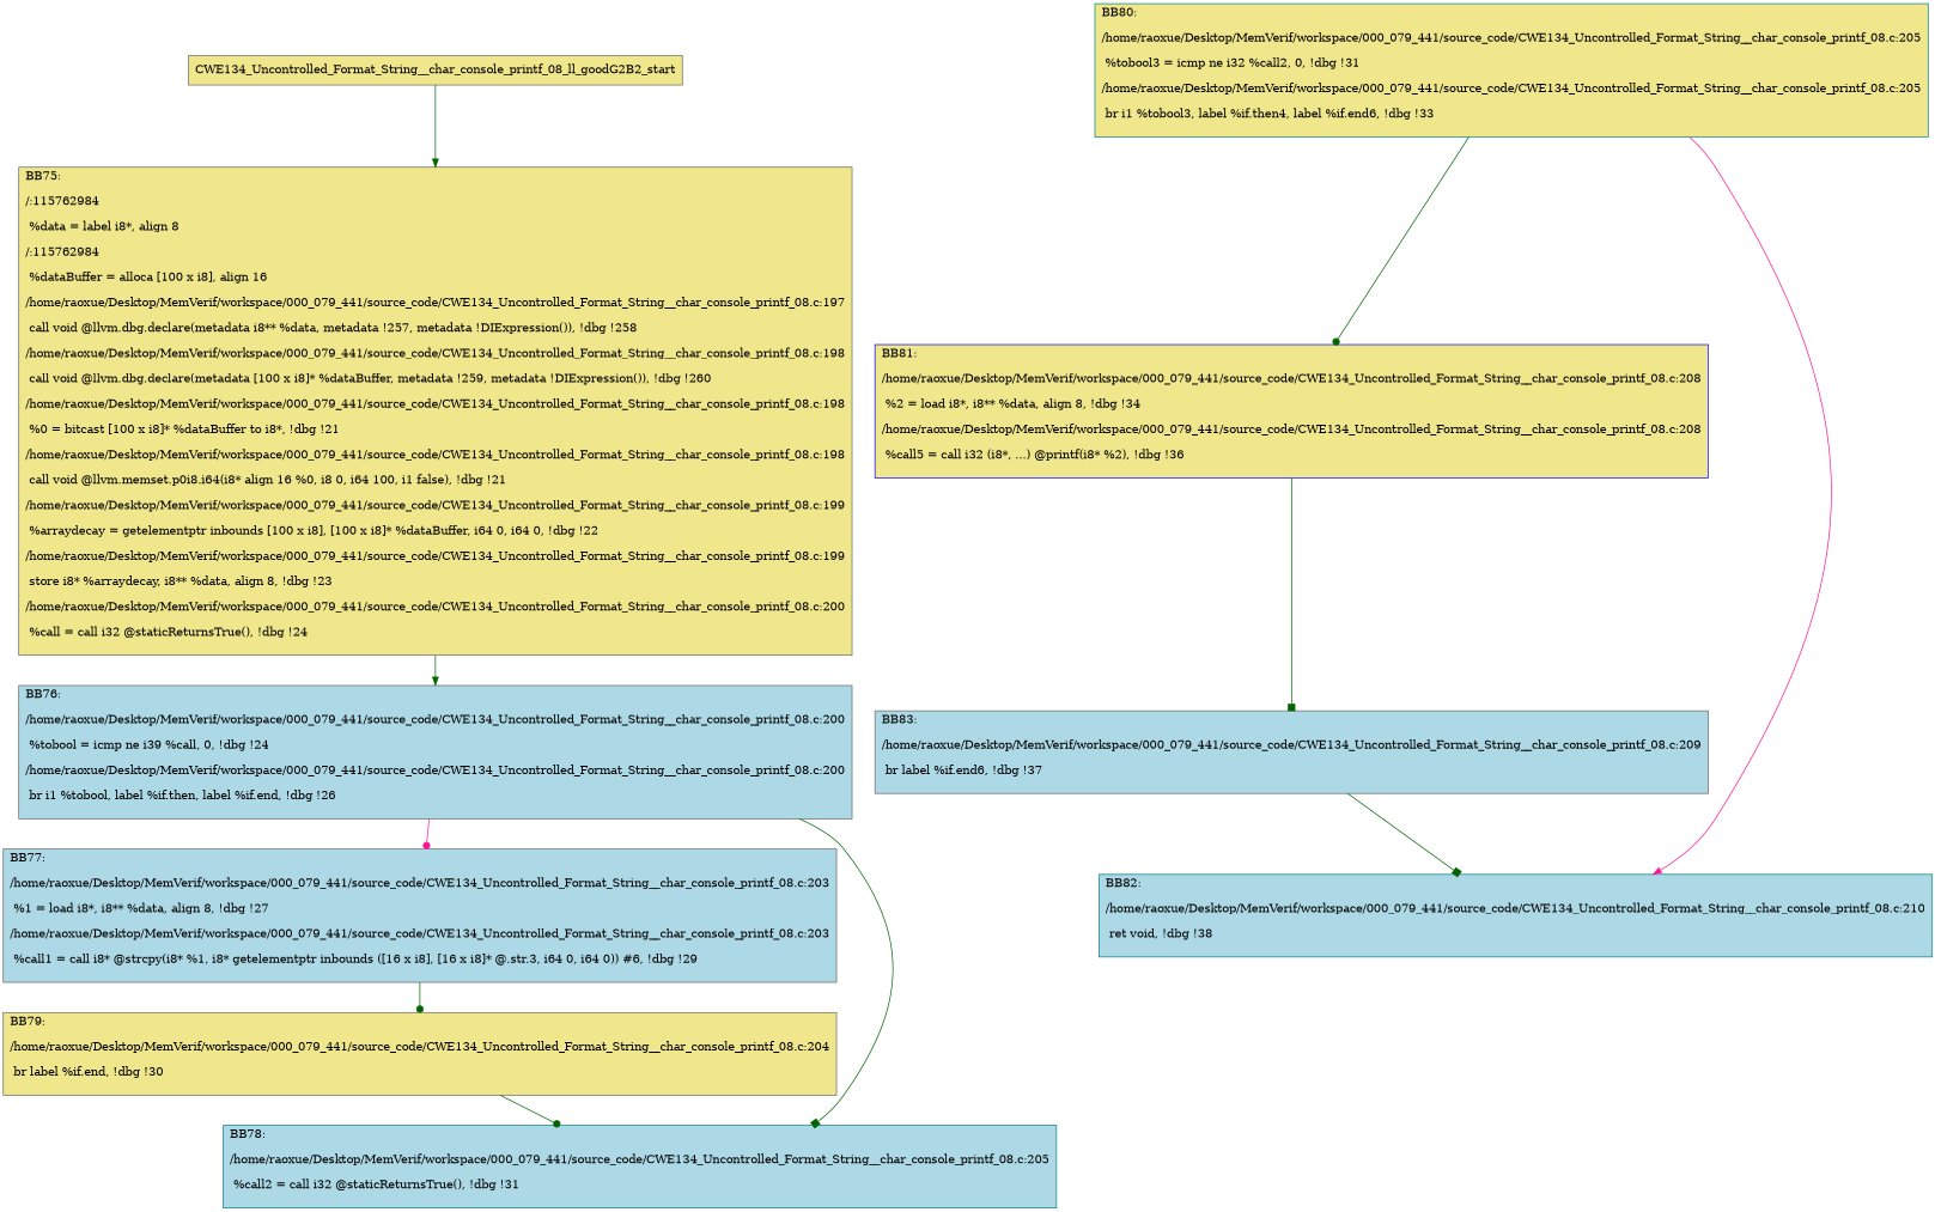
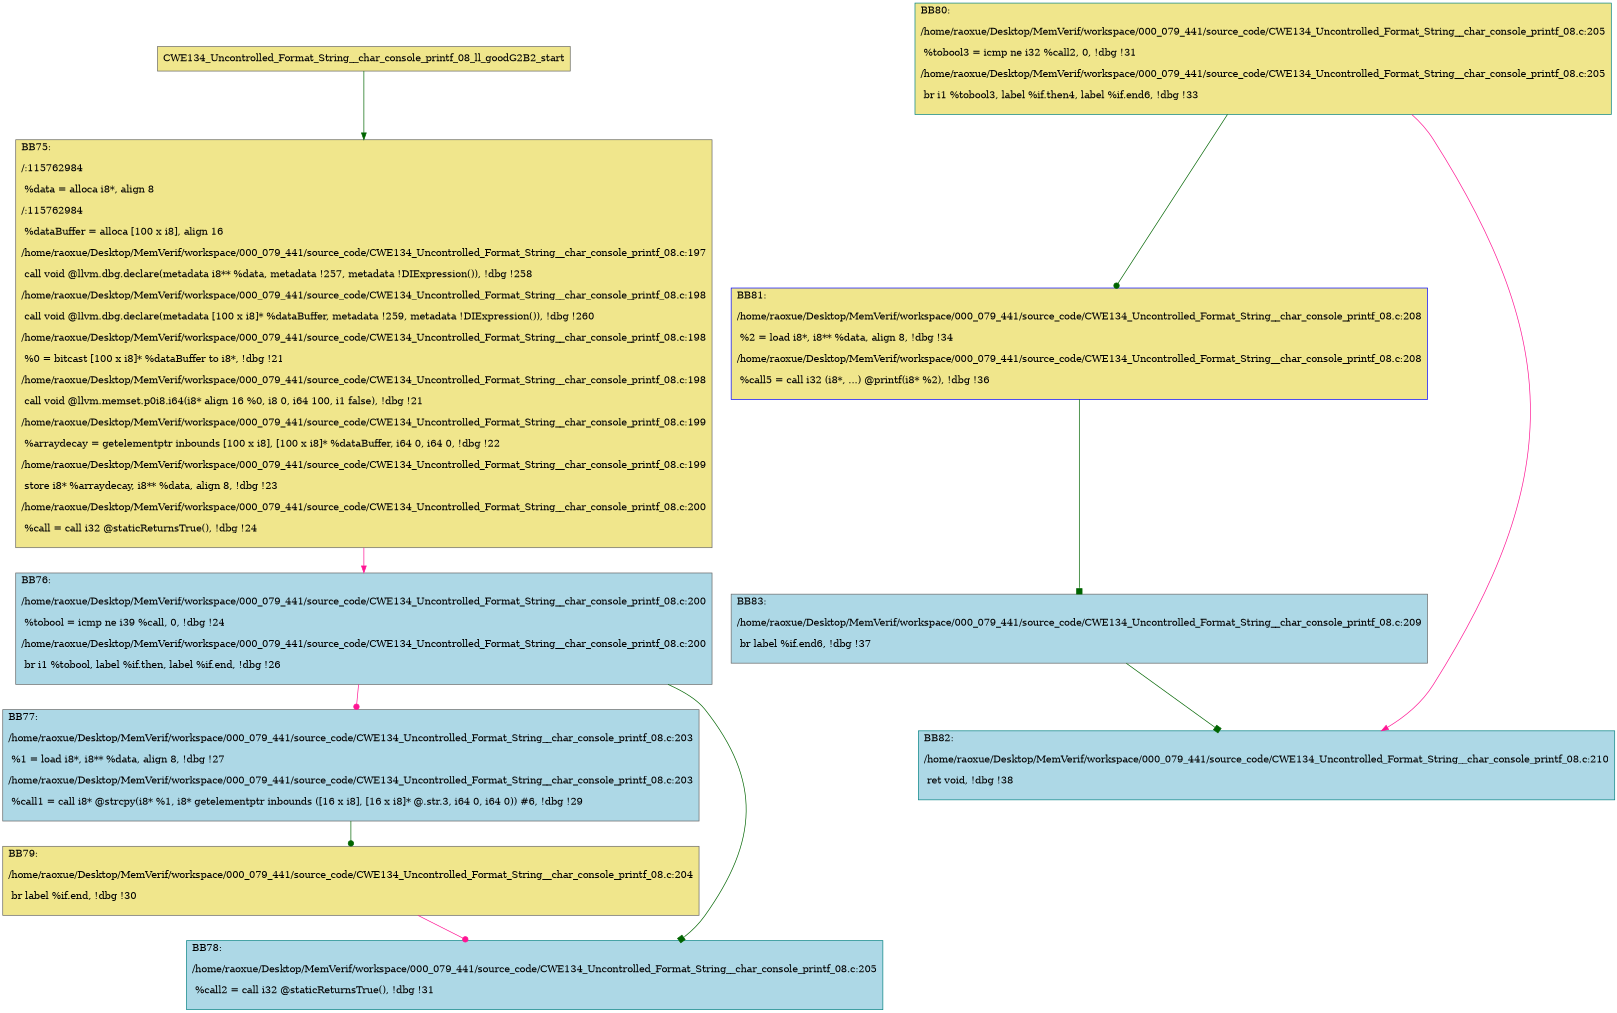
  digraph {
    node [color=gray40 fillcolor=khaki shape=record style=filled]
    edge [arrowhead=dot color=darkgreen]
    n1 [label="{CWE134_Uncontrolled_Format_String__char_console_printf_08_ll_goodG2B2_start}"]
-   n2 [label="{BB75:\l\l/:115762984\l\n  %data = label i8*, align 8\l\n/:115762984\l\n  %dataBuffer = alloca [100 x i8], align 16\l\n/home/raoxue/Desktop/MemVerif/workspace/000_079_441/source_code/CWE134_Uncontrolled_Format_String__char_console_printf_08.c:197\l\n  call void @llvm.dbg.declare(metadata i8** %data, metadata !257, metadata !DIExpression()), !dbg !258\l\n/home/raoxue/Desktop/MemVerif/workspace/000_079_441/source_code/CWE134_Uncontrolled_Format_String__char_console_printf_08.c:198\l\n  call void @llvm.dbg.declare(metadata [100 x i8]* %dataBuffer, metadata !259, metadata !DIExpression()), !dbg !260\l\n/home/raoxue/Desktop/MemVerif/workspace/000_079_441/source_code/CWE134_Uncontrolled_Format_String__char_console_printf_08.c:198\l\n  %0 = bitcast [100 x i8]* %dataBuffer to i8*, !dbg !21\l\n/home/raoxue/Desktop/MemVerif/workspace/000_079_441/source_code/CWE134_Uncontrolled_Format_String__char_console_printf_08.c:198\l\n  call void @llvm.memset.p0i8.i64(i8* align 16 %0, i8 0, i64 100, i1 false), !dbg !21\l\n/home/raoxue/Desktop/MemVerif/workspace/000_079_441/source_code/CWE134_Uncontrolled_Format_String__char_console_printf_08.c:199\l\n  %arraydecay = getelementptr inbounds [100 x i8], [100 x i8]* %dataBuffer, i64 0, i64 0, !dbg !22\l\n/home/raoxue/Desktop/MemVerif/workspace/000_079_441/source_code/CWE134_Uncontrolled_Format_String__char_console_printf_08.c:199\l\n  store i8* %arraydecay, i8** %data, align 8, !dbg !23\l\n/home/raoxue/Desktop/MemVerif/workspace/000_079_441/source_code/CWE134_Uncontrolled_Format_String__char_console_printf_08.c:200\l\n  %call = call i32 @staticReturnsTrue(), !dbg !24\l\n}"]
+   n2 [label="{BB75:\l\l/:115762984\l\n  %data = alloca i8*, align 8\l\n/:115762984\l\n  %dataBuffer = alloca [100 x i8], align 16\l\n/home/raoxue/Desktop/MemVerif/workspace/000_079_441/source_code/CWE134_Uncontrolled_Format_String__char_console_printf_08.c:197\l\n  call void @llvm.dbg.declare(metadata i8** %data, metadata !257, metadata !DIExpression()), !dbg !258\l\n/home/raoxue/Desktop/MemVerif/workspace/000_079_441/source_code/CWE134_Uncontrolled_Format_String__char_console_printf_08.c:198\l\n  call void @llvm.dbg.declare(metadata [100 x i8]* %dataBuffer, metadata !259, metadata !DIExpression()), !dbg !260\l\n/home/raoxue/Desktop/MemVerif/workspace/000_079_441/source_code/CWE134_Uncontrolled_Format_String__char_console_printf_08.c:198\l\n  %0 = bitcast [100 x i8]* %dataBuffer to i8*, !dbg !21\l\n/home/raoxue/Desktop/MemVerif/workspace/000_079_441/source_code/CWE134_Uncontrolled_Format_String__char_console_printf_08.c:198\l\n  call void @llvm.memset.p0i8.i64(i8* align 16 %0, i8 0, i64 100, i1 false), !dbg !21\l\n/home/raoxue/Desktop/MemVerif/workspace/000_079_441/source_code/CWE134_Uncontrolled_Format_String__char_console_printf_08.c:199\l\n  %arraydecay = getelementptr inbounds [100 x i8], [100 x i8]* %dataBuffer, i64 0, i64 0, !dbg !22\l\n/home/raoxue/Desktop/MemVerif/workspace/000_079_441/source_code/CWE134_Uncontrolled_Format_String__char_console_printf_08.c:199\l\n  store i8* %arraydecay, i8** %data, align 8, !dbg !23\l\n/home/raoxue/Desktop/MemVerif/workspace/000_079_441/source_code/CWE134_Uncontrolled_Format_String__char_console_printf_08.c:200\l\n  %call = call i32 @staticReturnsTrue(), !dbg !24\l\n}"]
    n3 [fillcolor=lightblue label="{BB76:\l\l/home/raoxue/Desktop/MemVerif/workspace/000_079_441/source_code/CWE134_Uncontrolled_Format_String__char_console_printf_08.c:200\l\n  %tobool = icmp ne i39 %call, 0, !dbg !24\l\n/home/raoxue/Desktop/MemVerif/workspace/000_079_441/source_code/CWE134_Uncontrolled_Format_String__char_console_printf_08.c:200\l\n  br i1 %tobool, label %if.then, label %if.end, !dbg !26\l\n}"]
    n4 [fillcolor=lightblue label="{BB77:\l\l/home/raoxue/Desktop/MemVerif/workspace/000_079_441/source_code/CWE134_Uncontrolled_Format_String__char_console_printf_08.c:203\l\n  %1 = load i8*, i8** %data, align 8, !dbg !27\l\n/home/raoxue/Desktop/MemVerif/workspace/000_079_441/source_code/CWE134_Uncontrolled_Format_String__char_console_printf_08.c:203\l\n  %call1 = call i8* @strcpy(i8* %1, i8* getelementptr inbounds ([16 x i8], [16 x i8]* @.str.3, i64 0, i64 0)) #6, !dbg !29\l\n}"]
    n5 [color=teal fillcolor=lightblue label="{BB78:\l\l/home/raoxue/Desktop/MemVerif/workspace/000_079_441/source_code/CWE134_Uncontrolled_Format_String__char_console_printf_08.c:205\l\n  %call2 = call i32 @staticReturnsTrue(), !dbg !31\l\n}"]
    n6 [label="{BB79:\l\l/home/raoxue/Desktop/MemVerif/workspace/000_079_441/source_code/CWE134_Uncontrolled_Format_String__char_console_printf_08.c:204\l\n  br label %if.end, !dbg !30\l\n}"]
    n7 [color=teal label="{BB80:\l\l/home/raoxue/Desktop/MemVerif/workspace/000_079_441/source_code/CWE134_Uncontrolled_Format_String__char_console_printf_08.c:205\l\n  %tobool3 = icmp ne i32 %call2, 0, !dbg !31\l\n/home/raoxue/Desktop/MemVerif/workspace/000_079_441/source_code/CWE134_Uncontrolled_Format_String__char_console_printf_08.c:205\l\n  br i1 %tobool3, label %if.then4, label %if.end6, !dbg !33\l\n}"]
    n8 [color=blue label="{BB81:\l\l/home/raoxue/Desktop/MemVerif/workspace/000_079_441/source_code/CWE134_Uncontrolled_Format_String__char_console_printf_08.c:208\l\n  %2 = load i8*, i8** %data, align 8, !dbg !34\l\n/home/raoxue/Desktop/MemVerif/workspace/000_079_441/source_code/CWE134_Uncontrolled_Format_String__char_console_printf_08.c:208\l\n  %call5 = call i32 (i8*, ...) @printf(i8* %2), !dbg !36\l\n}"]
    n9 [color=teal fillcolor=lightblue label="{BB82:\l\l/home/raoxue/Desktop/MemVerif/workspace/000_079_441/source_code/CWE134_Uncontrolled_Format_String__char_console_printf_08.c:210\l\n  ret void, !dbg !38\l\n}"]
    n10 [fillcolor=lightblue label="{BB83:\l\l/home/raoxue/Desktop/MemVerif/workspace/000_079_441/source_code/CWE134_Uncontrolled_Format_String__char_console_printf_08.c:209\l\n  br label %if.end6, !dbg !37\l\n}"]
    n1 -> n2 [arrowhead=normal]
-   n2 -> n3 [arrowhead=normal]
+   n2 -> n3 [arrowhead=normal color=deeppink]
    n3 -> n4 [color=deeppink]
    n3 -> n5 [arrowhead=box]
    n4 -> n6
-   n6 -> n5
+   n6 -> n5 [color=deeppink]
    n7 -> n8
    n7 -> n9 [arrowhead=normal color=deeppink]
    n8 -> n10 [arrowhead=box]
    n10 -> n9 [arrowhead=box]
  }
